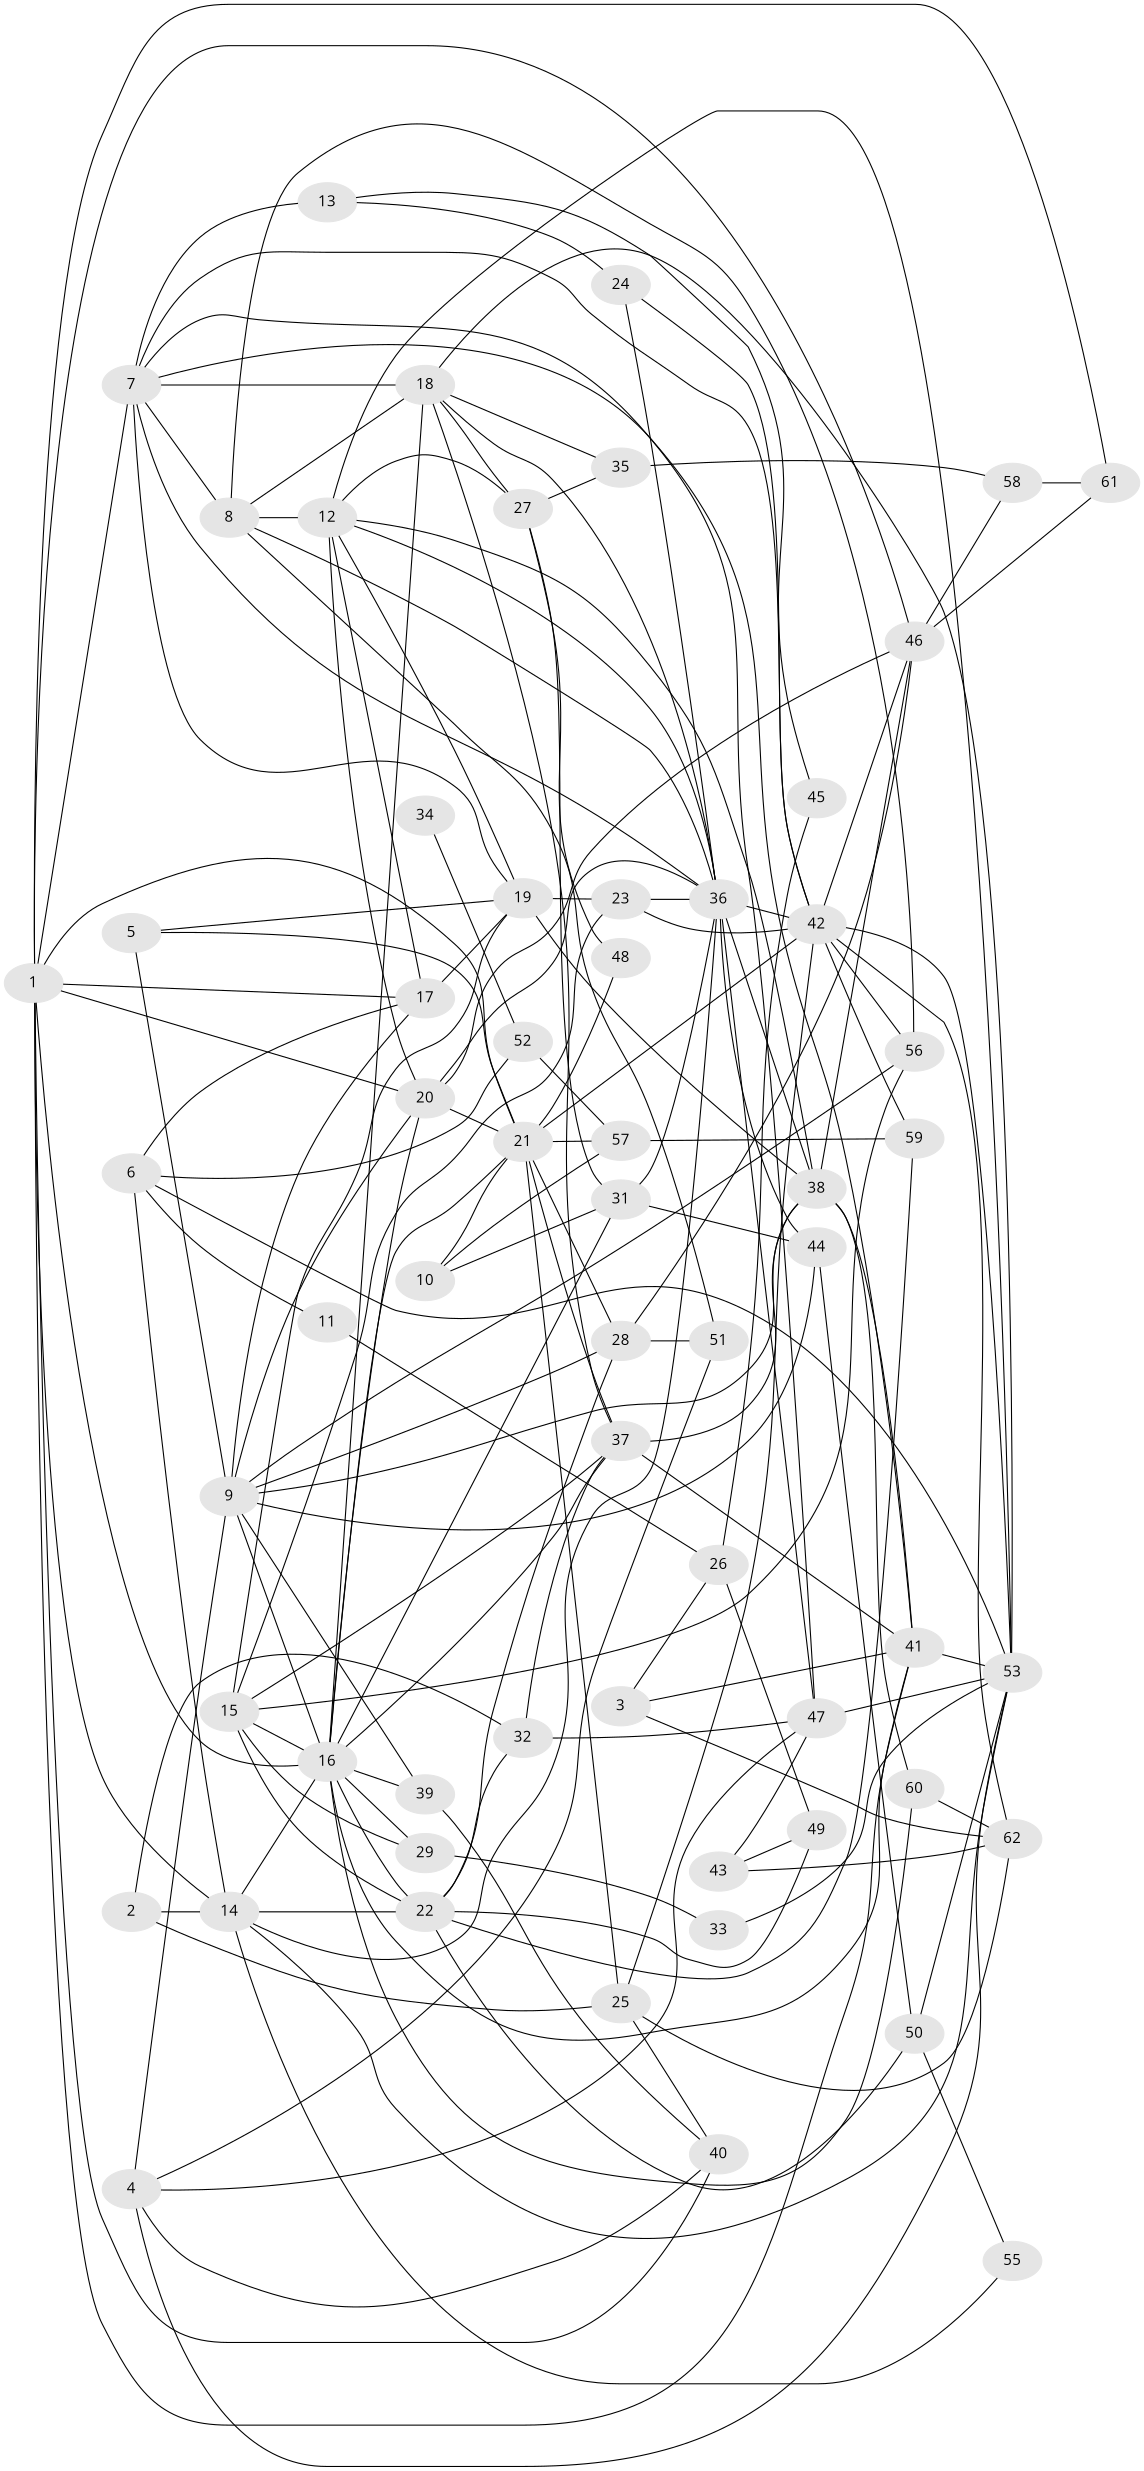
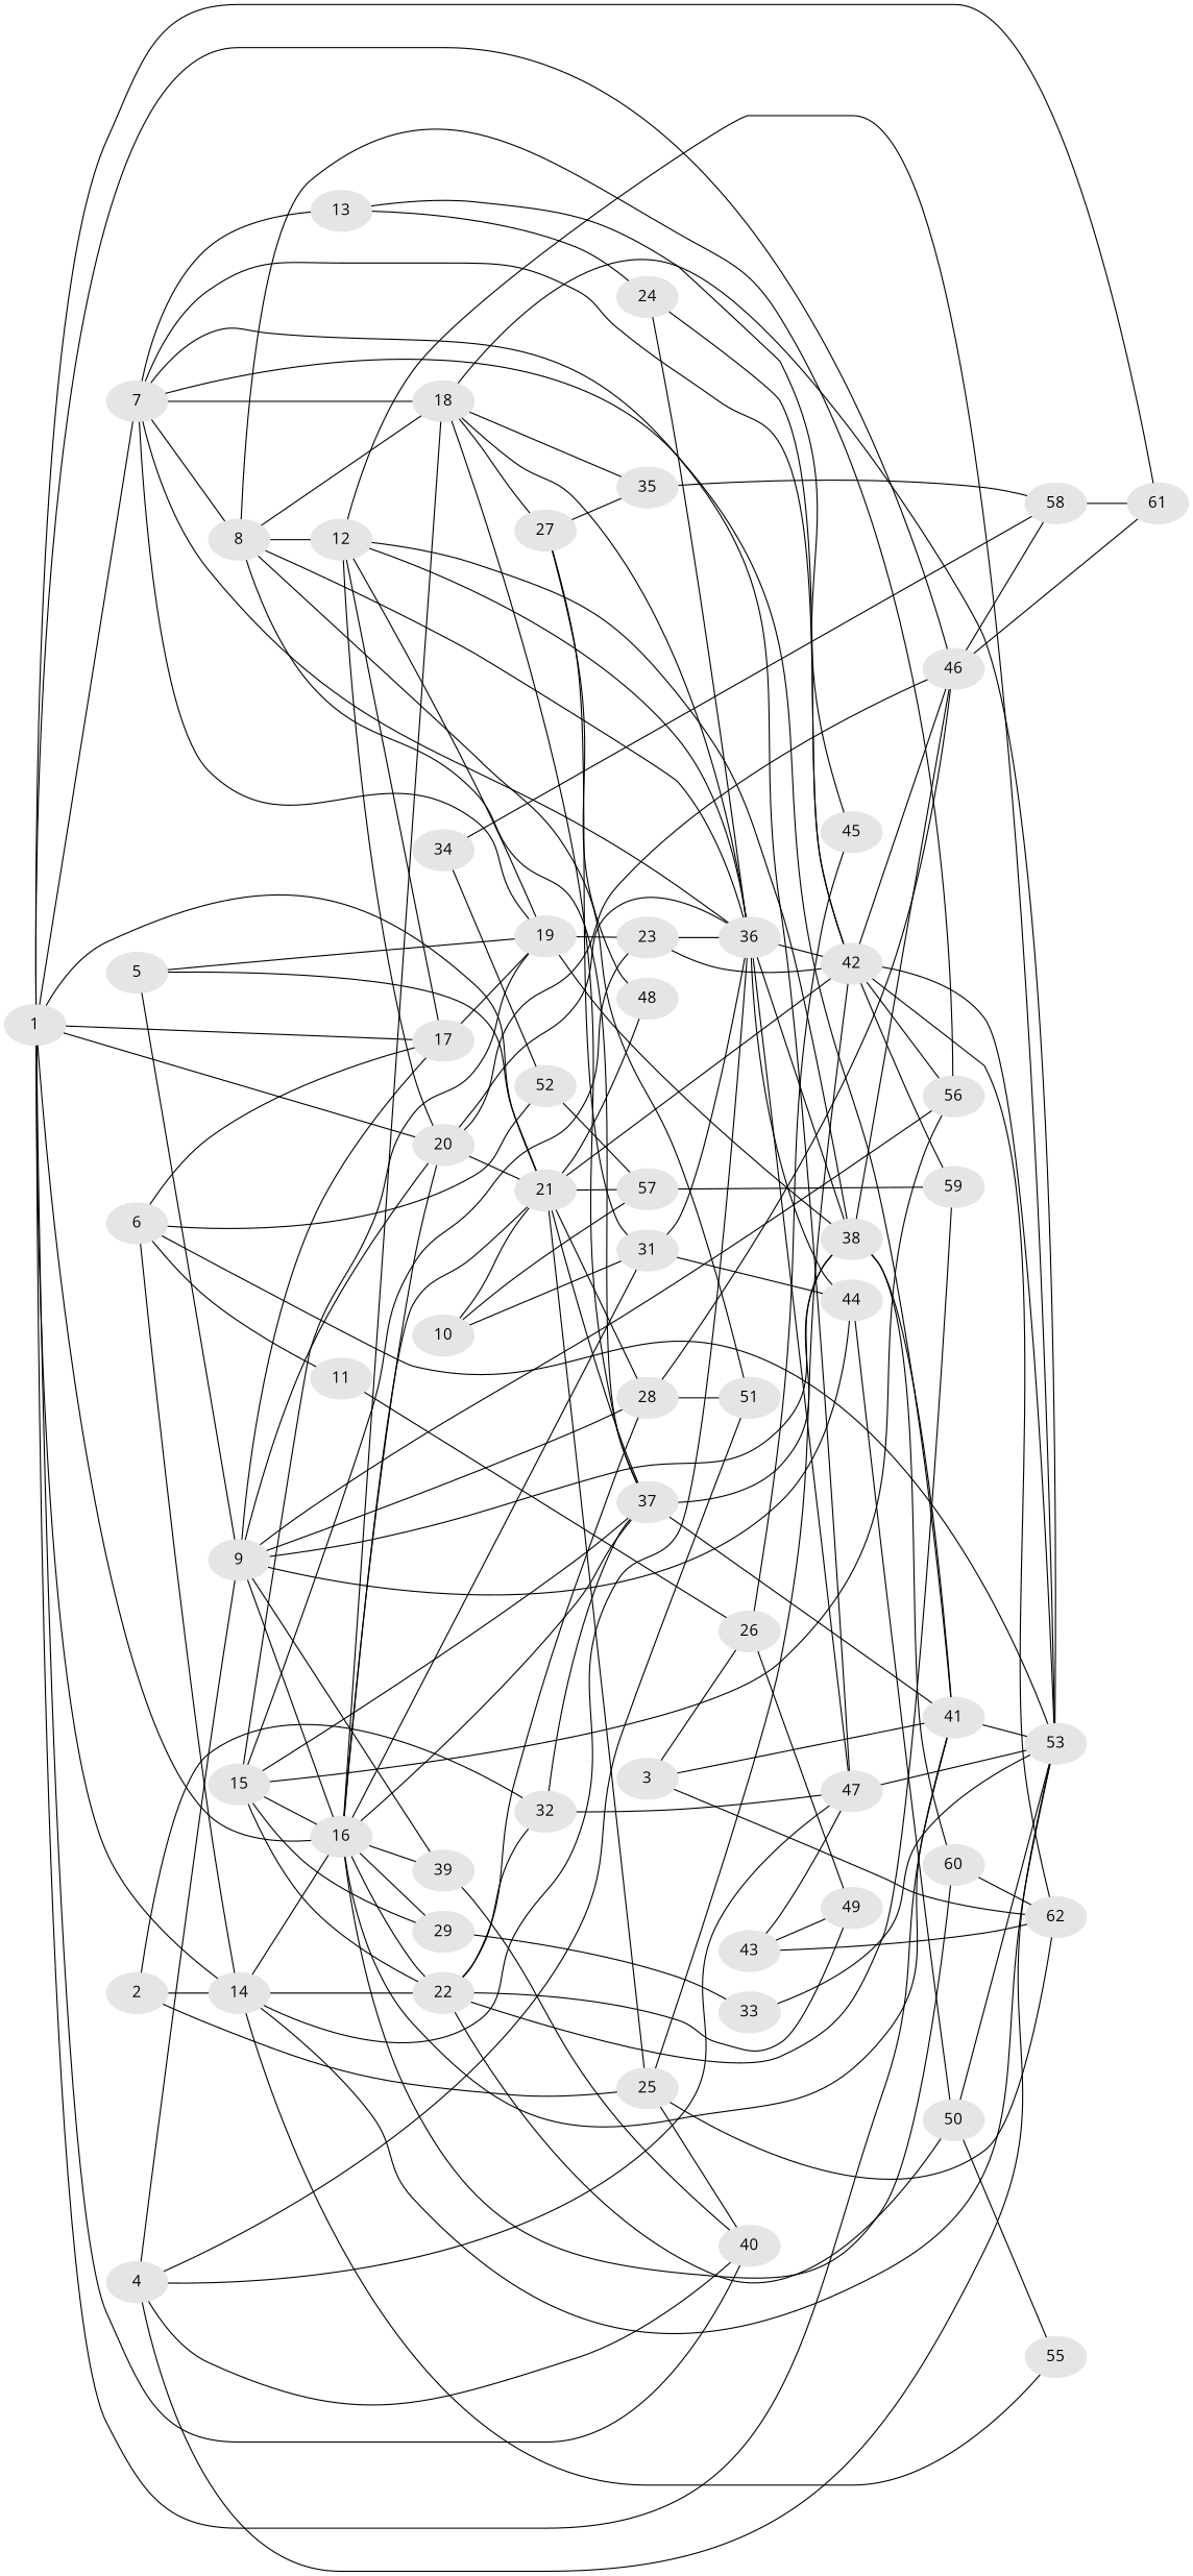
  graph {
    fontname="Open Sans"
    rankdir=LR
    node [color=gray90 fontname="Open Sans" style=filled]
    edge [fontname="Open Sans" weight=1.0]
    1
    7
    14
    16
    17
    20
    21
    40
    41
    46
    61
    47
    19
    8
    13
    18
    36
    42
    53
    22
    55
    37
    39
    31
    29
    60
    25
    28
    57
    48
    58
    2
    32
    62
    3
    26
    45
    49
    4
    9
    51
    56
    38
    44
    5
    23
    6
    11
    52
    12
    24
    27
    35
    59
    50
    10
    15
    33
    34
    43
    1 -- 7 [weight=2.0]
    1 -- 14
    1 -- 16
    1 -- 17
    1 -- 20
    1 -- 21
    1 -- 40
    1 -- 41
    1 -- 46
    1 -- 61
    7 -- 41
    7 -- 47
    7 -- 19
    7 -- 8
    7 -- 13 [weight=2.0]
    7 -- 18
    7 -- 36
    7 -- 42
    14 -- 16
    14 -- 36
    14 -- 53
    14 -- 22
    14 -- 55
    16 -- 20
    16 -- 21 [weight=2.0]
    16 -- 41
    16 -- 18 [weight=2.0]
    16 -- 22
    16 -- 37
    16 -- 39
    16 -- 31
    16 -- 29
    16 -- 60
    17 -- 19
    20 -- 21
    20 -- 46
    20 -- 36
    21 -- 42
    21 -- 37
    21 -- 25
    21 -- 28
    21 -- 57
    21 -- 48
    41 -- 53
    46 -- 61
    46 -- 58
    47 -- 53
    19 -- 38
    19 -- 23
    8 -- 18
    8 -- 36
+   8 -- 37
    8 -- 51
    8 -- 56
    8 -- 12
    13 -- 45
    13 -- 24
    18 -- 36
    18 -- 53
    18 -- 37
    18 -- 27
    18 -- 35
    36 -- 47
    36 -- 42
    36 -- 38
    36 -- 44 [weight=2.0]
    42 -- 46
    42 -- 53
    42 -- 62
    42 -- 56
    42 -- 59
    22 -- 28
    22 -- 32
    22 -- 49
    22 -- 59
    22 -- 50
    37 -- 41
    37 -- 38
    39 -- 40
    31 -- 36 [weight=2.0]
    31 -- 44
    29 -- 33
    60 -- 62
    25 -- 40
    25 -- 42
    25 -- 62
    28 -- 46
    28 -- 51
    57 -- 59
    58 -- 61
    2 -- 14 [weight=3.0]
    2 -- 25
    2 -- 32
    32 -- 47
    32 -- 37
    3 -- 41
    3 -- 62
    3 -- 26
    26 -- 45
    26 -- 49
    4 -- 40
    4 -- 47
    4 -- 53
    4 -- 9 [weight=2.0]
    4 -- 51
    9 -- 16
    9 -- 17
    9 -- 20
    9 -- 39
    9 -- 28
    9 -- 56
    9 -- 38
    9 -- 44
    38 -- 41
    38 -- 46
    38 -- 60
    44 -- 50
    5 -- 21
    5 -- 19
    5 -- 9
    23 -- 36
    23 -- 42
    6 -- 14
    6 -- 17 [weight=2.0]
    6 -- 53
    6 -- 11
    6 -- 52
    11 -- 26
    52 -- 57
    12 -- 17
    12 -- 20
    12 -- 19
    12 -- 36
    12 -- 53
    12 -- 38
-   12 -- 27
    24 -- 36
    24 -- 42
    27 -- 31
    27 -- 48
    27 -- 35
    35 -- 58
    50 -- 53
    50 -- 55
    10 -- 21
    10 -- 31
    10 -- 57
    15 -- 16 [weight=2.0]
    15 -- 19 [weight=2.0]
    15 -- 22
    15 -- 37
    15 -- 29
    15 -- 56
    15 -- 23 [weight=2.0]
    33 -- 53
+   34 -- 58
    34 -- 52
    43 -- 47
    43 -- 62
    43 -- 49
  }
